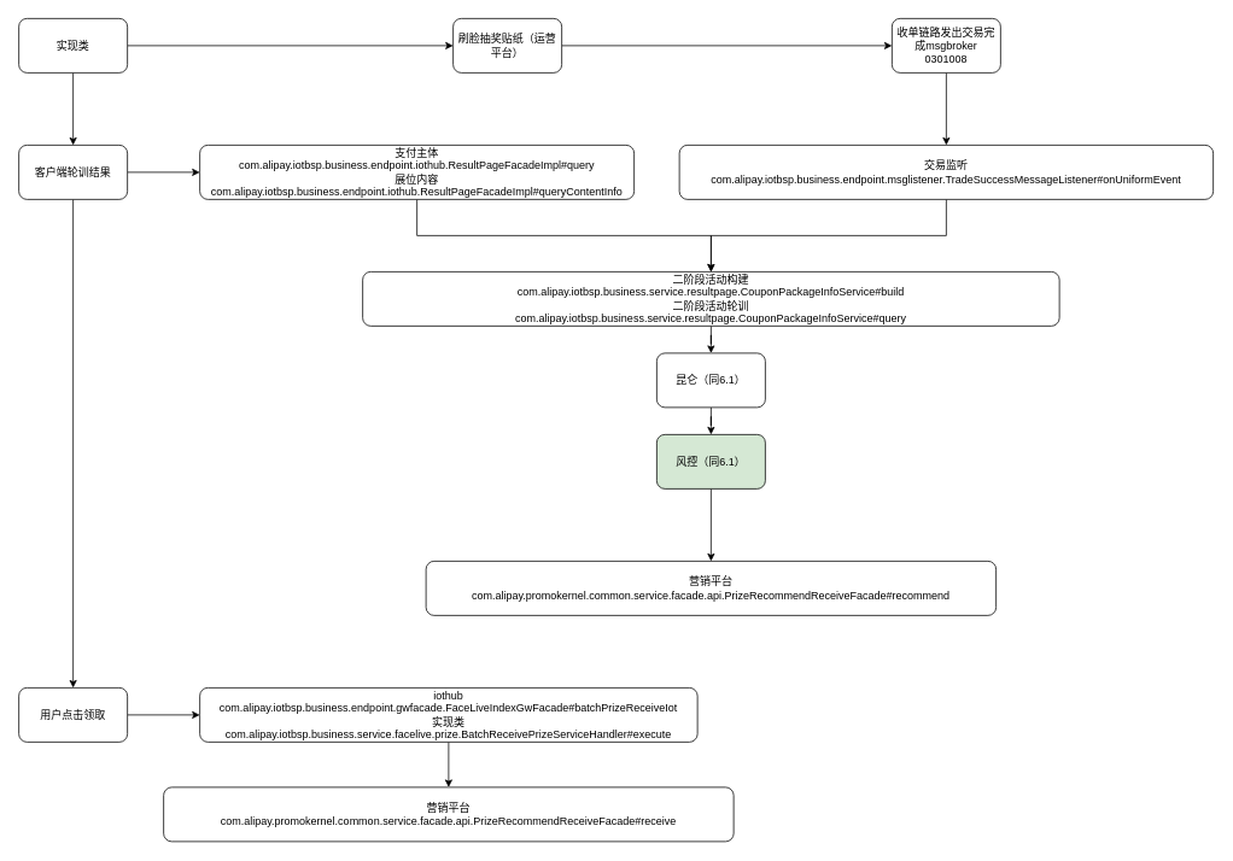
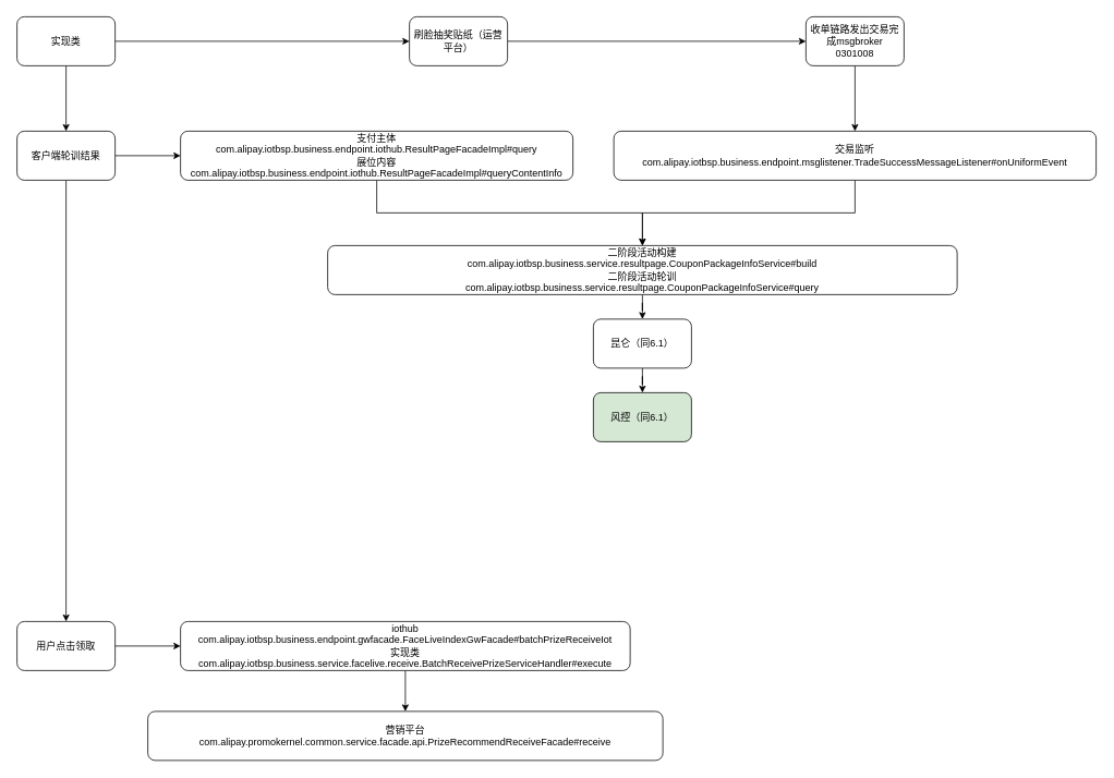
  <mxCell id="0" />
  <mxCell id="1" parent="0" />
  <mxCell id="2" value="" style="edgeStyle=orthogonalEdgeStyle;rounded=0;orthogonalLoop=1;jettySize=auto;html=1;entryX=0;entryY=0.5;entryDx=0;entryDy=0;" edge="1" parent="1" source="4" target="27"><mxGeometry relative="1" as="geometry"><mxPoint x="460" y="50" as="targetPoint" /></mxGeometry></mxCell>
  <mxCell id="3" value="" style="edgeStyle=orthogonalEdgeStyle;rounded=0;orthogonalLoop=1;jettySize=auto;html=1;" edge="1" parent="1" source="4" target="9"><mxGeometry relative="1" as="geometry" /></mxCell>
  <mxCell id="4" value="实现类" style="rounded=1;whiteSpace=wrap;html=1;" vertex="1" parent="1"><mxGeometry x="20" y="20" width="120" height="60" as="geometry" /></mxCell>
  <mxCell id="5" value="" style="edgeStyle=orthogonalEdgeStyle;rounded=0;orthogonalLoop=1;jettySize=auto;html=1;" edge="1" parent="1" source="6" target="13"><mxGeometry relative="1" as="geometry" /></mxCell>
  <mxCell id="6" value="收单链路发出交易完成msgbroker&lt;br&gt;0301008" style="whiteSpace=wrap;html=1;rounded=1;" vertex="1" parent="1"><mxGeometry x="985" y="20" width="120" height="60" as="geometry" /></mxCell>
  <mxCell id="7" value="" style="edgeStyle=orthogonalEdgeStyle;rounded=0;orthogonalLoop=1;jettySize=auto;html=1;" edge="1" parent="1" source="9" target="11"><mxGeometry relative="1" as="geometry" /></mxCell>
  <mxCell id="8" value="" style="edgeStyle=orthogonalEdgeStyle;rounded=0;orthogonalLoop=1;jettySize=auto;html=1;" edge="1" parent="1" source="9" target="22"><mxGeometry relative="1" as="geometry" /></mxCell>
  <mxCell id="9" value="客户端轮训结果" style="whiteSpace=wrap;html=1;rounded=1;" vertex="1" parent="1"><mxGeometry x="20" y="160" width="120" height="60" as="geometry" /></mxCell>
  <mxCell id="10" value="" style="edgeStyle=orthogonalEdgeStyle;rounded=0;orthogonalLoop=1;jettySize=auto;html=1;" edge="1" parent="1" source="11" target="16"><mxGeometry relative="1" as="geometry" /></mxCell>
  <mxCell id="11" value="支付主体&lt;br&gt;com.alipay.iotbsp.business.endpoint.iothub.ResultPageFacadeImpl#query&lt;br&gt;展位内容&lt;br&gt;com.alipay.iotbsp.business.endpoint.iothub.ResultPageFacadeImpl#queryContentInfo" style="whiteSpace=wrap;html=1;rounded=1;" vertex="1" parent="1"><mxGeometry x="220" y="160" width="480" height="60" as="geometry" /></mxCell>
  <mxCell id="12" style="edgeStyle=orthogonalEdgeStyle;rounded=0;orthogonalLoop=1;jettySize=auto;html=1;exitX=0.5;exitY=1;exitDx=0;exitDy=0;entryX=0.5;entryY=0;entryDx=0;entryDy=0;" edge="1" parent="1" source="13" target="16"><mxGeometry relative="1" as="geometry" /></mxCell>
  <mxCell id="13" value="交易监听&lt;br&gt;com.alipay.iotbsp.business.endpoint.msglistener.TradeSuccessMessageListener#onUniformEvent" style="whiteSpace=wrap;html=1;rounded=1;" vertex="1" parent="1"><mxGeometry x="750" y="160" width="590" height="60" as="geometry" /></mxCell>
  <mxCell id="14" value="" style="edgeStyle=orthogonalEdgeStyle;rounded=0;orthogonalLoop=1;jettySize=auto;html=1;exitX=0.5;exitY=1;exitDx=0;exitDy=0;" edge="1" parent="1" source="19" target="18"><mxGeometry relative="1" as="geometry"><mxPoint x="785" y="440" as="sourcePoint" /></mxGeometry></mxCell>
  <mxCell id="15" value="" style="edgeStyle=orthogonalEdgeStyle;rounded=0;orthogonalLoop=1;jettySize=auto;html=1;" edge="1" parent="1" source="16" target="19"><mxGeometry relative="1" as="geometry" /></mxCell>
  <mxCell id="16" value="二阶段活动构建&lt;br&gt;com.alipay.iotbsp.business.service.resultpage.CouponPackageInfoService#build&lt;br&gt;二阶段活动轮训&lt;br&gt;com.alipay.iotbsp.business.service.resultpage.CouponPackageInfoService#query" style="whiteSpace=wrap;html=1;rounded=1;" vertex="1" parent="1"><mxGeometry x="400" y="300" width="770" height="60" as="geometry" /></mxCell>
- <mxCell id="17" value="" style="edgeStyle=orthogonalEdgeStyle;rounded=0;orthogonalLoop=1;jettySize=auto;html=1;" edge="1" parent="1" source="18" target="20"><mxGeometry relative="1" as="geometry" /></mxCell>
  <mxCell id="18" value="风控（同6.1）" style="whiteSpace=wrap;html=1;rounded=1;fillColor=#d5e8d4;" vertex="1" parent="1"><mxGeometry x="725" y="480" width="120" height="60" as="geometry" /></mxCell>
  <mxCell id="19" value="昆仑（同6.1）" style="whiteSpace=wrap;html=1;rounded=1;" vertex="1" parent="1"><mxGeometry x="725" y="390" width="120" height="60" as="geometry" /></mxCell>
- <mxCell id="20" value="营销平台&lt;br&gt;com.alipay.promokernel.common.service.facade.api.PrizeRecommendReceiveFacade#recommend" style="whiteSpace=wrap;html=1;rounded=1;" vertex="1" parent="1"><mxGeometry x="470" y="620" width="630" height="60" as="geometry" /></mxCell>
  <mxCell id="21" value="" style="edgeStyle=orthogonalEdgeStyle;rounded=0;orthogonalLoop=1;jettySize=auto;html=1;" edge="1" parent="1" source="22" target="24"><mxGeometry relative="1" as="geometry" /></mxCell>
  <mxCell id="22" value="用户点击领取" style="whiteSpace=wrap;html=1;rounded=1;" vertex="1" parent="1"><mxGeometry x="20" y="760" width="120" height="60" as="geometry" /></mxCell>
  <mxCell id="23" style="edgeStyle=orthogonalEdgeStyle;rounded=0;orthogonalLoop=1;jettySize=auto;html=1;exitX=0.5;exitY=1;exitDx=0;exitDy=0;" edge="1" parent="1" source="24" target="25"><mxGeometry relative="1" as="geometry" /></mxCell>
- <mxCell id="24" value="iothub&lt;br&gt;com.alipay.iotbsp.business.endpoint.gwfacade.FaceLiveIndexGwFacade#batchPrizeReceiveIot&lt;br&gt;实现类&lt;br&gt;com.alipay.iotbsp.business.service.facelive.prize.BatchReceivePrizeServiceHandler#execute" style="whiteSpace=wrap;html=1;rounded=1;" vertex="1" parent="1"><mxGeometry x="220" y="760" width="550" height="60" as="geometry" /></mxCell>
+ <mxCell id="24" value="iothub&lt;br&gt;com.alipay.iotbsp.business.endpoint.gwfacade.FaceLiveIndexGwFacade#batchPrizeReceiveIot&lt;br&gt;实现类&lt;br&gt;com.alipay.iotbsp.business.service.facelive.receive.BatchReceivePrizeServiceHandler#execute" style="whiteSpace=wrap;html=1;rounded=1;" vertex="1" parent="1"><mxGeometry x="220" y="760" width="550" height="60" as="geometry" /></mxCell>
  <mxCell id="25" value="营销平台&lt;br&gt;com.alipay.promokernel.common.service.facade.api.PrizeRecommendReceiveFacade#receive" style="whiteSpace=wrap;html=1;rounded=1;" vertex="1" parent="1"><mxGeometry x="180" y="870" width="630" height="60" as="geometry" /></mxCell>
  <mxCell id="26" style="edgeStyle=orthogonalEdgeStyle;rounded=0;orthogonalLoop=1;jettySize=auto;html=1;exitX=1;exitY=0.5;exitDx=0;exitDy=0;entryX=0;entryY=0.5;entryDx=0;entryDy=0;" edge="1" parent="1" source="27" target="6"><mxGeometry relative="1" as="geometry" /></mxCell>
  <mxCell id="27" value="刷脸抽奖贴纸（运营平台）" style="rounded=1;whiteSpace=wrap;html=1;" vertex="1" parent="1"><mxGeometry x="500" y="20" width="120" height="60" as="geometry" /></mxCell>
